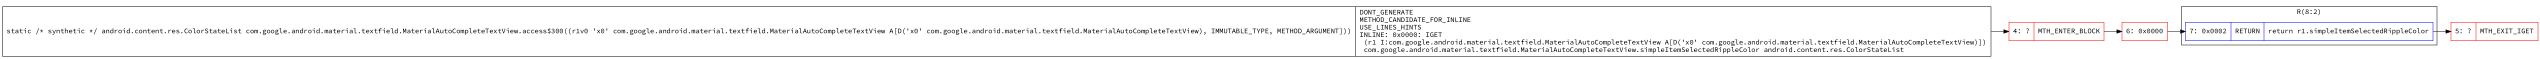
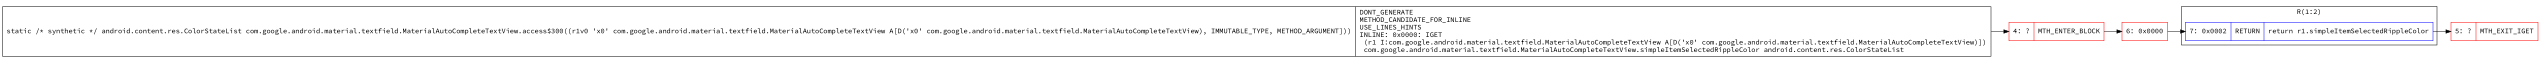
  digraph {
    fontname="Source Code Pro"
    rankdir=LR
    node [color=red fontname="Source Code Pro" shape=record]
    edge [fontname="Source Code Pro"]
    n1 [color=blue label="{7\:\ 0x0002|RETURN\l|return r1.simpleItemSelectedRippleColor\l}"]
    n2 [label="{5\:\ ?|MTH_EXIT_IGET\l}"]
    n3 [label="{4\:\ ?|MTH_ENTER_BLOCK\l}"]
    n4 [label="{6\:\ 0x0000}"]
    n5 [label="{static \/* synthetic *\/ android.content.res.ColorStateList com.google.android.material.textfield.MaterialAutoCompleteTextView.access$300((r1v0 'x0' com.google.android.material.textfield.MaterialAutoCompleteTextView A[D('x0' com.google.android.material.textfield.MaterialAutoCompleteTextView), IMMUTABLE_TYPE, METHOD_ARGUMENT]))  | DONT_GENERATE\lMETHOD_CANDIDATE_FOR_INLINE\lUSE_LINES_HINTS\lINLINE: 0x0000: IGET  \l  (r1 I:com.google.android.material.textfield.MaterialAutoCompleteTextView A[D('x0' com.google.android.material.textfield.MaterialAutoCompleteTextView)])\l com.google.android.material.textfield.MaterialAutoCompleteTextView.simpleItemSelectedRippleColor android.content.res.ColorStateList\l}" color=""]
    subgraph cluster_1 {
-     label="R(8:2)"
+     label="R(1:2)"
      n1
    }
    n1 -> n2
    n3 -> n4
    n4 -> n1
    n5 -> n3
  }
